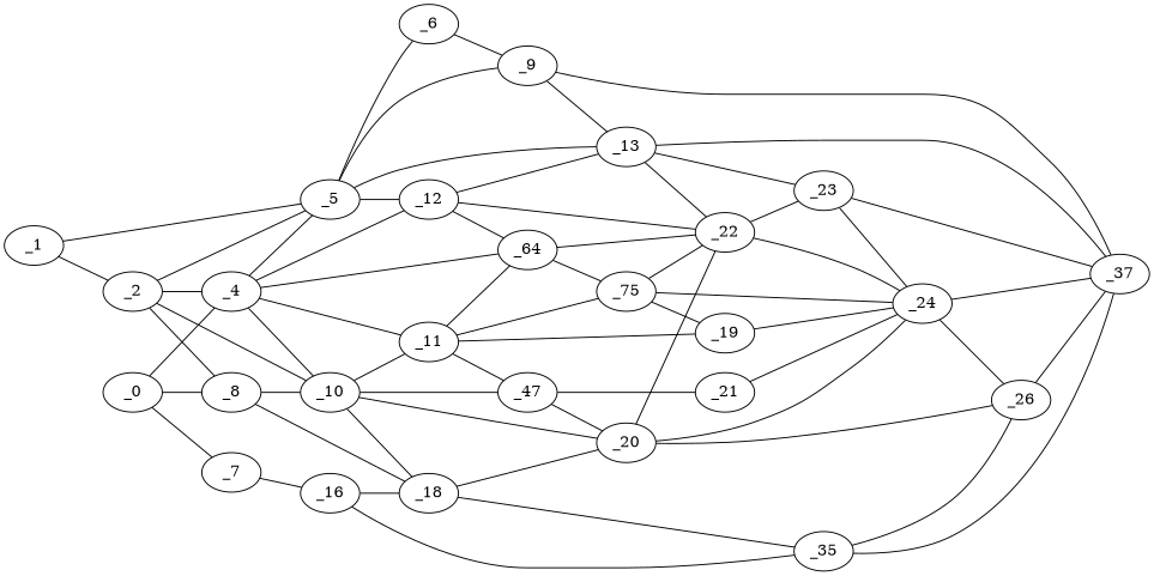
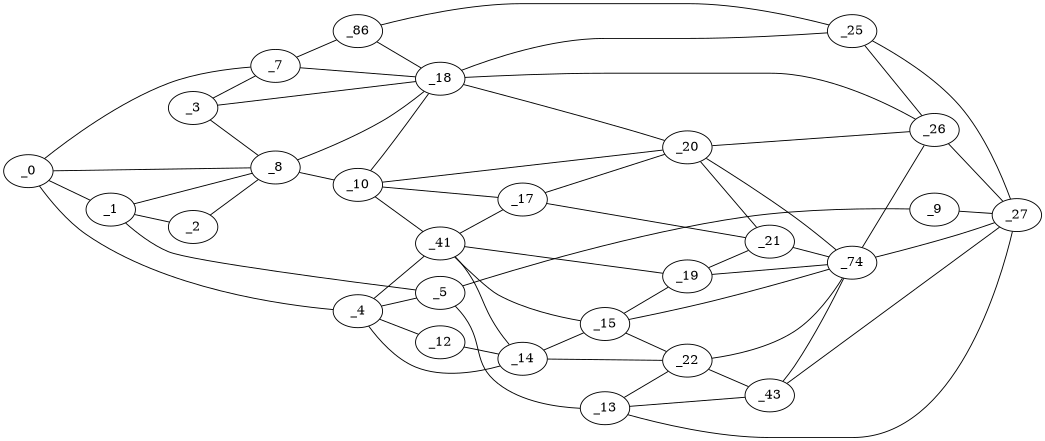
  graph {
    rankdir=LR
    node [x=45 y=57]
    edge [valence=2]
    _0 [x=39 y=42]
    _1 [x=40]
    _7 [x=48 y=7]
    _8 [x=48 y=54]
    _4 [y=83]
    _2 [x=43 y=77]
    _5 [y=110]
+   _3 [y=34]
    _18 [x=82 y=32]
-   _16 [x=78 y=6]
+   _16 [x=78 y=6 label=_86]
    _10 [x=62 y=65]
    _12 [x=75 y=98]
-   _6 [x=47 y=123]
    _9 [x=60 y=120]
    _13 [x=75 y=107]
    _20 [x=84]
-   _25 [x=89 y=39 label=_35]
+   _25 [x=89 y=39]
    _26 [x=89 y=46]
-   _11 [x=69 y=74]
-   _17 [x=78 y=63 label=_47]
-   _14 [x=76 y=95 label=_64]
+   _11 [x=69 y=74 label=_41]
+   _17 [x=78 y=63]
+   _14 [x=76 y=95]
    _22 [x=84 y=94]
-   _27 [x=90 y=112 label=_37]
-   _23 [x=87 y=95]
-   _15 [x=77 y=79 label=_75]
+   _27 [x=90 y=112]
+   _23 [x=87 y=95 label=_43]
+   _15 [x=77 y=79]
    _19 [x=82 y=73]
    _21 [x=84 y=68]
-   _24 [x=88 y=73]
+   _24 [x=88 y=73 label=_74]
+   _0 -- _1 [valence=1]
    _0 -- _7 [valence=1]
    _0 -- _8 [valence=1]
    _0 -- _4 [valence=1]
+   _1 -- _8
    _1 -- _2 [valence=1]
    _1 -- _5 [valence=1]
+   _7 -- _18 [valence=1]
    _7 -- _16 [valence=1]
    _8 -- _18
    _8 -- _10
    _4 -- _5
-   _4 -- _10
    _4 -- _12
    _4 -- _11
    _4 -- _14
    _2 -- _8
-   _2 -- _4
-   _2 -- _5 [valence=1]
-   _2 -- _10 [valence=1]
-   _5 -- _12 [valence=1]
-   _5 -- _6 [valence=1]
    _5 -- _9
    _5 -- _13 [valence=1]
+   _3 -- _7
+   _3 -- _8 [valence=1]
+   _3 -- _18
    _18 -- _20
    _18 -- _25
+   _18 -- _26
    _16 -- _18
    _16 -- _25 [valence=1]
    _10 -- _18 [valence=1]
    _10 -- _20
    _10 -- _11 [valence=1]
    _10 -- _17
-   _12 -- _13
    _12 -- _14
-   _12 -- _22
-   _6 -- _9 [valence=1]
-   _9 -- _13
    _9 -- _27 [valence=1]
    _13 -- _22 [valence=1]
    _13 -- _27
    _13 -- _23
    _20 -- _26
-   _20 -- _22
+   _20 -- _21
    _20 -- _24
    _25 -- _26 [valence=1]
    _25 -- _27 [valence=1]
    _26 -- _27
    _11 -- _17
    _11 -- _14
    _11 -- _15
    _11 -- _19 [valence=1]
    _17 -- _20
    _17 -- _21 [valence=1]
    _14 -- _22 [valence=1]
    _14 -- _15
    _22 -- _23
    _22 -- _24
    _23 -- _27
    _23 -- _24
    _15 -- _22
    _15 -- _19
    _15 -- _24 [valence=1]
+   _19 -- _21
    _19 -- _24
    _21 -- _24 [valence=1]
    _24 -- _26
    _24 -- _27
  }
